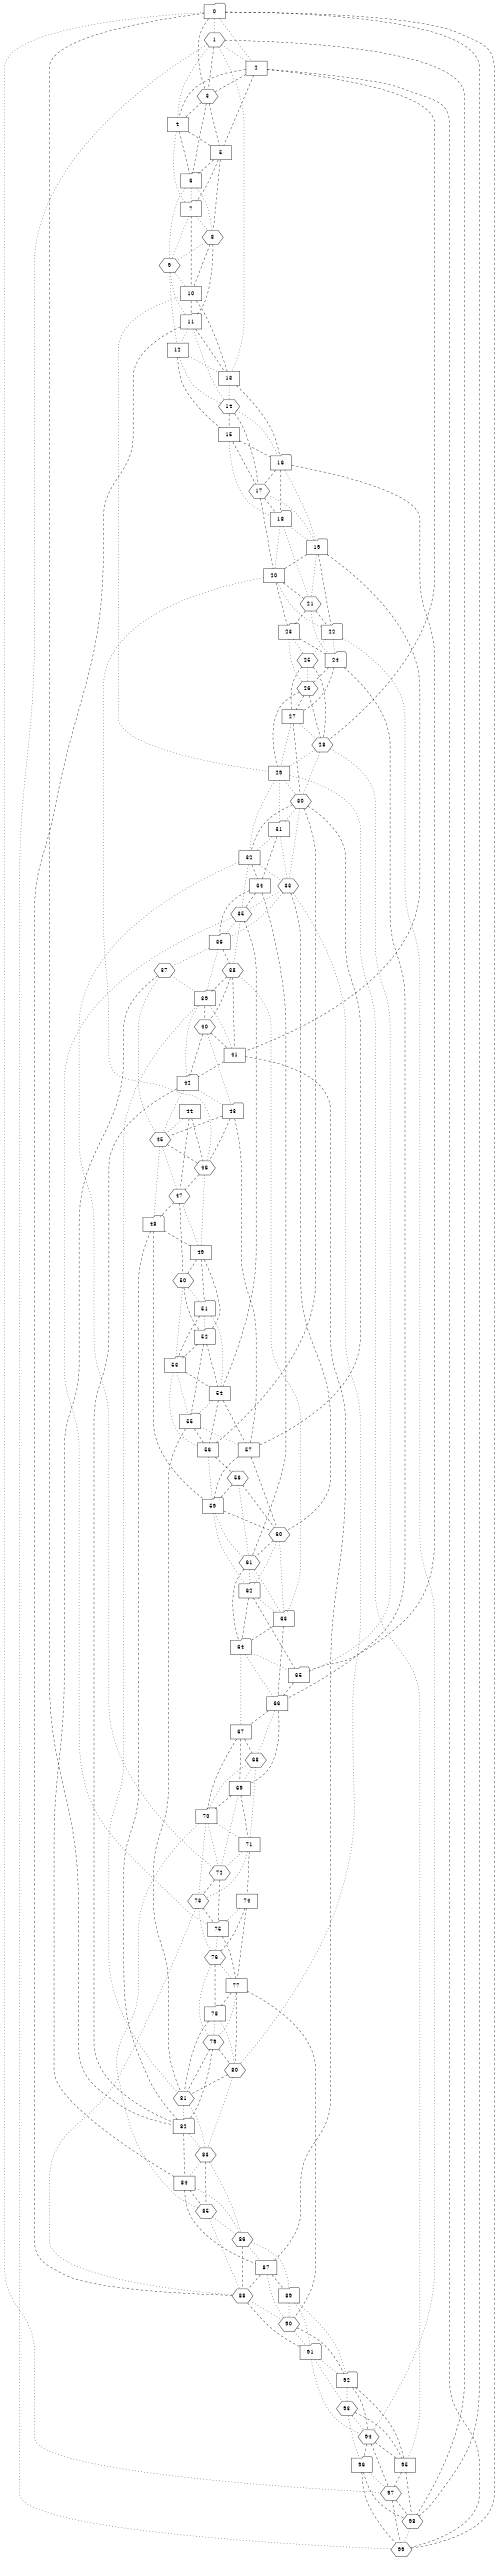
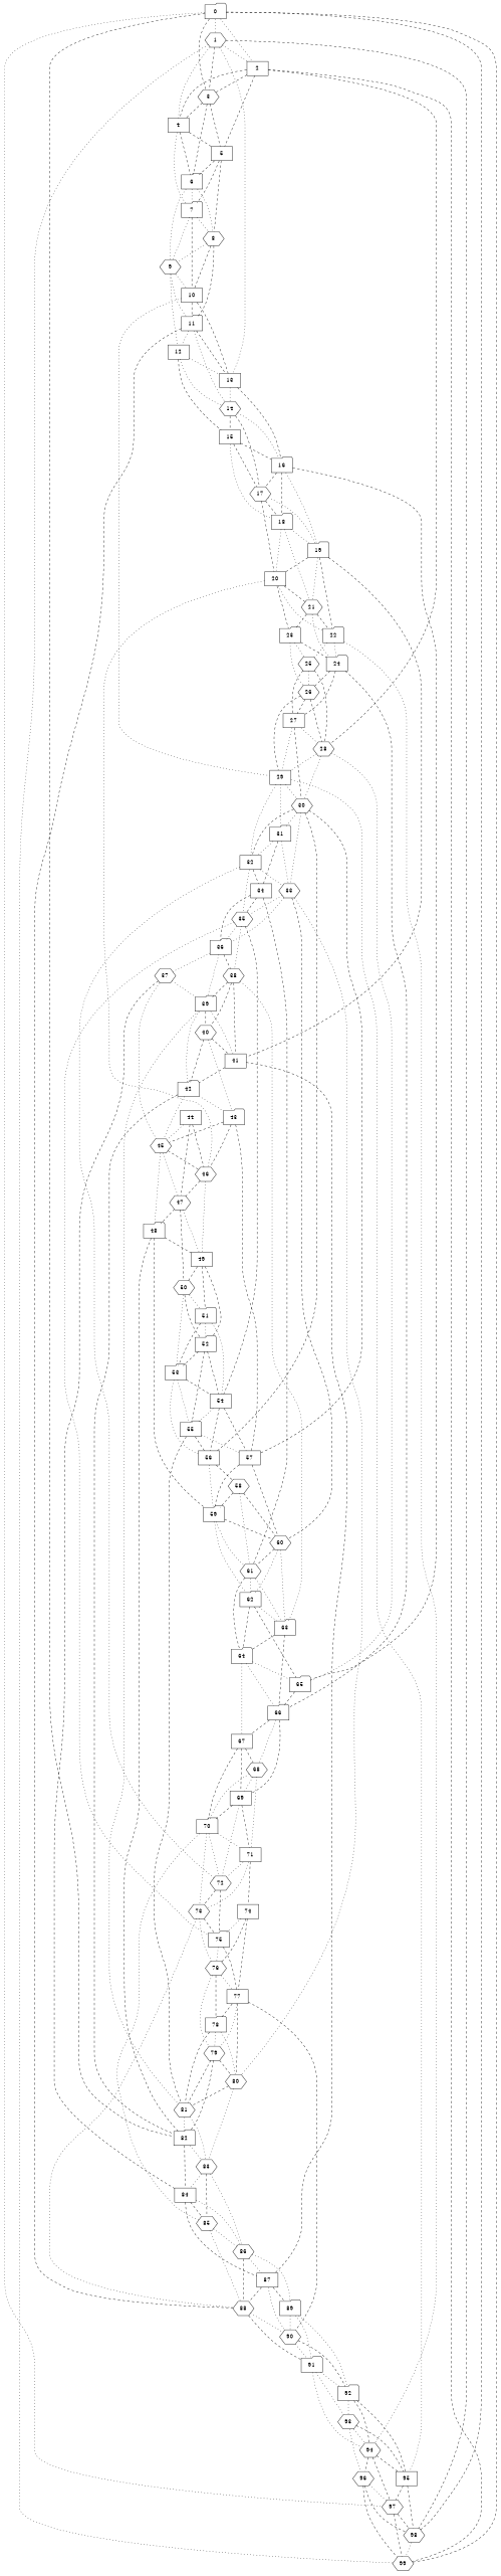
  strict graph {
    node [shape=hexagon]
    edge [is_available=True prob=1.0 style=dashed]
    0 [shape=folder]
    1
    2 [shape=box]
    3
    82 [shape=folder]
    97
    98
    99
    4 [shape=box]
    13 [shape=box]
    5 [shape=box]
    28
    6 [shape=folder]
    84 [shape=box]
    83
    7 [shape=folder]
    14
    16 [shape=folder]
    8
    29 [shape=box]
    65 [shape=folder]
    30
    9
    10 [shape=box]
    11 [shape=folder]
    12 [shape=box]
    88
    15 [shape=box]
    31 [shape=folder]
    32 [shape=box]
    95 [shape=box]
    17
    90
    91 [shape=folder]
    18 [shape=folder]
    19 [shape=folder]
    20 [shape=box]
    21
    22 [shape=folder]
    41 [shape=box]
    66 [shape=folder]
    23 [shape=folder]
    46
    24 [shape=folder]
    25
    94
    42 [shape=folder]
    87 [shape=box]
    26
    47
    49 [shape=box]
    27 [shape=box]
-   96 [shape=folder]
+   96
    67 [shape=box]
    68
    69 [shape=box]
    33
    56 [shape=box]
    57 [shape=box]
    34 [shape=box]
    35
    72
    36 [shape=folder]
    60
    80
    59 [shape=folder]
    58
    61
    38
    54 [shape=box]
    75 [shape=folder]
    73
    37
    39 [shape=folder]
    63 [shape=folder]
    62 [shape=folder]
    81
    64 [shape=folder]
    40
    55 [shape=folder]
    76
    77 [shape=box]
    45
    48 [shape=folder]
    85
    86
    43 [shape=folder]
    89 [shape=folder]
    44 [shape=box]
    50
    51 [shape=folder]
    52 [shape=folder]
    53 [shape=folder]
    70 [shape=folder]
    71 [shape=box]
    74 [shape=box]
    78 [shape=folder]
    79
    92 [shape=folder]
    93
    0 -- 1 [prob=0.751164640504 style=dotted]
    0 -- 2 [prob=0.645193388797 style=dotted]
    0 -- 3 [prob=0.139802358173]
    0 -- 82 [prob=0.919181865918]
    0 -- 97 [prob=0.741723609136 style=dotted]
    0 -- 98
    0 -- 99 [prob=0.273343144352]
    1 -- 2 [style=dotted]
    1 -- 3
    1 -- 98 [prob=0.901612214392]
    1 -- 99 [prob=0.449348654741 style=dotted]
    1 -- 4 [style=dotted]
    1 -- 13 [prob=0.367702833377 style=dotted]
    2 -- 3 [prob=0.93589943696]
    2 -- 99
    2 -- 4 [prob=0.338545689261]
    2 -- 5 [prob=0.232951824921]
    2 -- 28
    3 -- 4 [prob=0.0162210433541]
    3 -- 5 [prob=0.0499135497677]
    3 -- 6 [prob=0.662694728319]
    82 -- 84 [prob=0.256616737517]
    82 -- 83 [prob=0.296672019741 style=dotted]
    97 -- 98 [prob=0.677774052229]
    97 -- 99
    98 -- 99 [prob=0.739902987973 style=dotted]
    4 -- 5
    4 -- 6 [prob=0.591506242371]
    4 -- 7 [style=dotted]
    13 -- 14 [prob=0.259259359797 style=dotted]
    13 -- 16 [prob=0.659228176786]
    5 -- 6
    5 -- 7 [prob=0.83557542834]
    5 -- 8 [prob=0.569297208289]
    28 -- 29 [prob=0.131288065598 style=dotted]
    28 -- 65 [prob=0.079564085318 style=dotted]
    28 -- 30 [style=dotted]
    6 -- 7 [prob=0.466267223155 style=dotted]
    6 -- 8 [prob=0.576342040191 style=dotted]
    6 -- 9 [style=dotted]
    84 -- 87
    84 -- 85 [prob=0.836143071863]
    84 -- 86 [prob=0.754340845491 style=dotted]
    83 -- 84 [prob=0.0352209387805 style=dotted]
    83 -- 85 [prob=0.046148598489]
    83 -- 86 [prob=0.676120428514 style=dotted]
    7 -- 8 [prob=0.607831080846 style=dotted]
    7 -- 9 [style=dotted]
    7 -- 10 [prob=0.594693547579]
    14 -- 16 [prob=0.00799662444856 style=dotted]
    14 -- 15 [prob=0.319948123785]
    14 -- 17
    16 -- 65 [prob=0.121344053886]
    16 -- 17 [prob=0.677256763749]
    16 -- 18 [prob=0.311685838881]
    16 -- 19 [prob=0.820245577474 style=dotted]
    8 -- 9 [prob=0.547883680796 style=dotted]
    8 -- 10
    8 -- 11 [prob=0.209651578131]
    29 -- 30 [prob=0.817015219668 style=dotted]
    29 -- 31 [prob=0.625885805169 style=dotted]
    29 -- 32 [prob=0.376720122883 style=dotted]
    29 -- 95 [prob=0.97909197493 style=dotted]
    65 -- 66 [prob=0.46724421147]
    30 -- 31 [prob=0.891255030594 style=dotted]
    30 -- 32 [prob=0.799397381742]
    30 -- 33 [prob=0.00308752750218 style=dotted]
    30 -- 56
    30 -- 57
    9 -- 10 [prob=0.708665192882 style=dotted]
    9 -- 11 [prob=0.194683455071 style=dotted]
    9 -- 12 [style=dotted]
    10 -- 13
    10 -- 29 [prob=0.58069021286 style=dotted]
    10 -- 11 [prob=0.371003282045]
    11 -- 13 [prob=0.678489741317]
    11 -- 14 [prob=0.484303503308 style=dotted]
    11 -- 12 [style=dotted]
    11 -- 88 [prob=0.220141361875]
    12 -- 13 [prob=0.47551061046 style=dotted]
    12 -- 14 [style=dotted]
    12 -- 15
    88 -- 90 [prob=0.77511885745 style=dotted]
    88 -- 91
    15 -- 16 [prob=0.518019274494]
    15 -- 17 [prob=0.76479094101]
    15 -- 18 [prob=0.93667126861 style=dotted]
    31 -- 32 [prob=0.420820616055 style=dotted]
    31 -- 33 [prob=0.679835922753 style=dotted]
    31 -- 34 [prob=0.597693163845]
    32 -- 33 [prob=0.0201316844814 style=dotted]
    32 -- 34 [prob=0.378093089942]
    32 -- 35 [prob=0.294734682865 style=dotted]
    32 -- 72 [prob=0.670117739805 style=dotted]
    95 -- 97
    95 -- 98
    17 -- 18 [prob=0.51891218884]
    17 -- 19 [prob=0.486964426204 style=dotted]
    17 -- 20 [prob=0.442871186551]
    90 -- 91 [prob=0.428151764416 style=dotted]
    90 -- 92 [prob=0.647460204136]
    91 -- 94 [prob=0.341399696303 style=dotted]
    91 -- 92 [prob=0.600509955379 style=dotted]
    91 -- 93 [prob=0.395757539135 style=dotted]
    18 -- 19 [prob=0.941155755885 style=dotted]
    18 -- 20 [style=dotted]
    18 -- 21 [prob=0.62541347906 style=dotted]
    19 -- 20 [prob=0.851175563681]
    19 -- 21 [prob=0.531145221009 style=dotted]
    19 -- 22 [prob=0.831253228829]
    19 -- 41
    20 -- 21
    20 -- 22 [prob=0.637923741375 style=dotted]
    20 -- 23 [prob=0.338281968775]
    20 -- 46 [prob=0.373987210031 style=dotted]
    21 -- 22 [prob=0.77727159413]
    21 -- 23
    21 -- 24 [prob=0.556372343353 style=dotted]
    22 -- 24 [prob=0.932395765514 style=dotted]
    22 -- 25 [prob=0.336852240158 style=dotted]
    22 -- 94 [prob=0.0426329053883 style=dotted]
    41 -- 42 [prob=0.745234893034]
    41 -- 87 [prob=0.010464615612]
    66 -- 67 [prob=0.624068038436]
    66 -- 68 [prob=0.948386016506 style=dotted]
    66 -- 69
    23 -- 24
    23 -- 25 [prob=0.0610274805395 style=dotted]
    23 -- 26 [prob=0.664466615816 style=dotted]
    46 -- 47 [prob=0.142561586606]
    46 -- 49 [prob=0.506365199397 style=dotted]
    24 -- 66 [prob=0.496836892512]
    24 -- 26 [prob=0.242679808775]
    24 -- 27 [prob=0.114651900425]
    25 -- 28 [prob=0.340766414281]
    25 -- 26 [prob=0.479648779946 style=dotted]
    25 -- 27
    94 -- 97 [prob=0.963341274965]
    94 -- 95 [prob=0.319101579153]
    94 -- 96 [prob=0.0170243555752]
    42 -- 82
    42 -- 45 [prob=0.695417452205 style=dotted]
    42 -- 43 [prob=0.524994319596 style=dotted]
    87 -- 88 [prob=0.256745439475]
    87 -- 90 [prob=0.96625406003 style=dotted]
    87 -- 89 [prob=0.253932530739]
    26 -- 28 [prob=0.520439743543]
    26 -- 29 [prob=0.988977202696]
    26 -- 27
    47 -- 49 [prob=0.0392253129636 style=dotted]
    47 -- 48 [prob=0.0889972199467]
    47 -- 50
    49 -- 50 [prob=0.962028195517]
    49 -- 51 [prob=0.297329004061]
    49 -- 52 [prob=0.532227300337]
    27 -- 28 [prob=0.142747283283 style=dotted]
    27 -- 29 [prob=0.72550408131 style=dotted]
    27 -- 30 [prob=0.434843254926]
    96 -- 97 [style=dotted]
    96 -- 98 [prob=0.112623488778]
    96 -- 99 [prob=0.20344836137]
    67 -- 68 [prob=0.895849829159]
    67 -- 69 [prob=0.302599078024]
    67 -- 70 [prob=0.653290540428]
    68 -- 69 [prob=0.275985151453 style=dotted]
    68 -- 70 [prob=0.727488482807 style=dotted]
    68 -- 71 [style=dotted]
    69 -- 72 [prob=0.713972392264 style=dotted]
    69 -- 70 [prob=0.270680980511]
    69 -- 71
    33 -- 35 [prob=0.26413633031 style=dotted]
    33 -- 36 [prob=0.201267739683 style=dotted]
    33 -- 60 [prob=0.0659719358064]
    33 -- 80 [prob=0.851510839832 style=dotted]
    56 -- 59 [prob=0.813082837123 style=dotted]
    56 -- 58 [prob=0.166013136759]
    57 -- 60 [prob=0.201947793891]
    57 -- 59 [prob=0.259988991739]
    34 -- 35 [prob=0.438958865043]
    34 -- 36
    34 -- 61 [prob=0.264443100671]
    35 -- 36 [prob=0.612488920186 style=dotted]
    35 -- 38 [prob=0.133807352699 style=dotted]
    35 -- 54 [prob=0.388795310564]
    35 -- 75 [prob=0.200724329325 style=dotted]
    72 -- 75 [prob=0.389475519967]
    72 -- 73 [prob=0.0981535948874]
    36 -- 38
    36 -- 37 [prob=0.744917404492 style=dotted]
    36 -- 39 [prob=0.477637314025 style=dotted]
    60 -- 61 [prob=0.227351275732]
    60 -- 63 [style=dotted]
    60 -- 62 [prob=0.316842641793 style=dotted]
    80 -- 83 [style=dotted]
    80 -- 81 [prob=0.0330029185421]
    59 -- 60 [prob=0.225097095329]
    59 -- 61 [prob=0.29671081763 style=dotted]
    59 -- 62 [style=dotted]
    58 -- 60 [prob=0.200871055602]
    58 -- 59 [prob=0.064051309934]
    58 -- 61 [prob=0.894547594865 style=dotted]
    61 -- 63 [prob=0.555038109332 style=dotted]
    61 -- 62 [prob=0.296351703425 style=dotted]
    61 -- 64 [prob=0.848051561132]
    38 -- 41 [prob=0.306981774288]
    38 -- 39 [prob=0.36900678901]
    38 -- 63 [style=dotted]
    38 -- 40 [prob=0.854254288946]
    54 -- 56 [prob=0.177066696104]
    54 -- 57
    54 -- 55 [prob=0.272208355818 style=dotted]
    75 -- 76 [prob=0.356153730316 style=dotted]
    75 -- 77 [prob=0.0162653839878]
    73 -- 88 [prob=0.544390024503 style=dotted]
    73 -- 75 [prob=0.498869442658]
    73 -- 76 [prob=0.927568470979 style=dotted]
    37 -- 84 [prob=0.5035448531]
    37 -- 39 [prob=0.227148434807 style=dotted]
    37 -- 45 [prob=0.997689172322 style=dotted]
    39 -- 41 [prob=0.140376102017 style=dotted]
    39 -- 42 [prob=0.134693220659 style=dotted]
    39 -- 81 [prob=0.198011343864 style=dotted]
    39 -- 40 [prob=0.753167299925]
    63 -- 66 [prob=0.273716595853]
    63 -- 64
    62 -- 65 [prob=0.976987700001]
    62 -- 63 [prob=0.052502288121 style=dotted]
    62 -- 64 [prob=0.446118189544]
    81 -- 82 [prob=0.0402868047085 style=dotted]
    81 -- 83 [prob=0.752229985644 style=dotted]
    64 -- 65 [prob=0.478503618331 style=dotted]
    64 -- 66 [prob=0.388940109143 style=dotted]
    64 -- 67 [prob=0.0663569584493 style=dotted]
    40 -- 41 [prob=0.519725571701]
    40 -- 42 [prob=0.154418435956]
    40 -- 43 [style=dotted]
    55 -- 56 [prob=0.0800654285564]
    55 -- 57 [style=dotted]
    55 -- 81 [prob=0.4384404927]
    76 -- 77 [prob=0.26778159776 style=dotted]
    76 -- 78 [prob=0.719658425924]
    76 -- 79 [prob=0.0199136744711 style=dotted]
    77 -- 90 [prob=0.265238367929]
    77 -- 80 [prob=0.893215718917]
    77 -- 78 [prob=0.453803035651]
    77 -- 79 [prob=0.462186019498 style=dotted]
    45 -- 46
    45 -- 47 [prob=0.820290364312 style=dotted]
    45 -- 48 [prob=0.815717990996 style=dotted]
    48 -- 82 [prob=0.0225867709124]
    48 -- 49 [prob=0.409753070836]
    48 -- 59
    85 -- 88 [style=dotted]
    85 -- 86 [prob=0.677845928902 style=dotted]
    86 -- 88 [prob=0.314520724855]
    86 -- 87 [prob=0.0351957735238 style=dotted]
    86 -- 89 [prob=0.161053386618 style=dotted]
    43 -- 46 [prob=0.563056299976]
    43 -- 57 [prob=0.292341935026]
    43 -- 45 [prob=0.396313108948]
    89 -- 90 [prob=0.715028067185 style=dotted]
    89 -- 91 [prob=0.221737326401 style=dotted]
    89 -- 92 [style=dotted]
    44 -- 46 [prob=0.903944288536]
    44 -- 47 [prob=0.651515586745]
    44 -- 45 [prob=0.687049895467 style=dotted]
    50 -- 51 [prob=0.684777725549 style=dotted]
    50 -- 52 [prob=0.0103897565607]
    50 -- 53 [prob=0.602854184391 style=dotted]
    51 -- 54 [prob=0.0821788646408 style=dotted]
    51 -- 52 [style=dotted]
    51 -- 53 [prob=0.576339425661]
    52 -- 54 [prob=0.214528025521]
    52 -- 55 [prob=0.444993502319]
    52 -- 53 [prob=0.506384831106]
    53 -- 56 [prob=0.909400825094 style=dotted]
    53 -- 54 [prob=0.104617923044]
    53 -- 55 [prob=0.639920151367 style=dotted]
    70 -- 72 [prob=0.0513742047179 style=dotted]
    70 -- 73 [style=dotted]
    70 -- 85 [prob=0.102187481958 style=dotted]
    70 -- 71 [style=dotted]
    71 -- 72 [style=dotted]
    71 -- 73 [prob=0.838097570209 style=dotted]
    71 -- 74 [prob=0.187749053908]
    74 -- 75 [style=dotted]
    74 -- 76
    74 -- 77
    78 -- 80 [prob=0.880200906327 style=dotted]
    78 -- 81 [prob=0.0200778274867]
    78 -- 79 [prob=0.55706434509 style=dotted]
    79 -- 82
    79 -- 80 [prob=0.962484940063]
    79 -- 81 [prob=0.148964938616]
    92 -- 95 [prob=0.0513783735157]
    92 -- 94 [prob=0.909886083275]
    92 -- 93 [prob=0.882464262789 style=dotted]
    93 -- 95 [prob=0.792766761738]
    93 -- 94 [prob=0.822853629225 style=dotted]
    93 -- 96 [prob=0.983153804505 style=dotted]
  }
